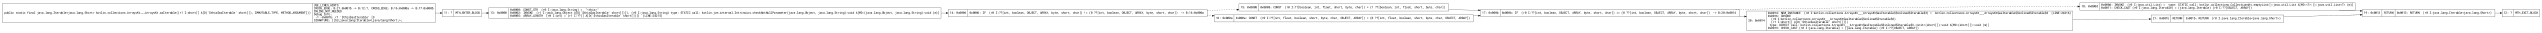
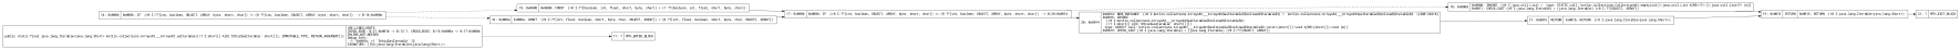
  digraph {
    fontname="Roboto Mono"
    rankdir=LR
    node [fontname="Roboto Mono" shape=record]
    edge [fontname="Roboto Mono"]
    n1 [label="{11\:\ ?|MTH_ENTER_BLOCK\l}"]
-   n2 [label="{13\:\ 0x0000|0x0000: CONST_STR  (r0 I:java.lang.String) =  \"\<this\>\" \l0x0002: INVOKE  (r1 I:java.lang.Object A[D('$this$asIterable' short[])]), (r0 I:java.lang.String) type: STATIC call: kotlin.jvm.internal.Intrinsics.checkNotNullParameter(java.lang.Object, java.lang.String):void A[MD:(java.lang.Object, java.lang.String):void (m)]\l0x0005: ARRAY_LENGTH  (r0 I:int) = (r1 I:??[] A[D('$this$asIterable' short[])])  (LINE:24215)\l}"]
    n3 [label="{14\:\ 0x0006|0x0006: IF  (r0 I:??[int, boolean, OBJECT, ARRAY, byte, short, char]) != (0 ??[int, boolean, OBJECT, ARRAY, byte, short, char])  \-\> B:16:0x000a \l}"]
    n4 [label="{15\:\ 0x0008|0x0008: CONST  (r0 I:??[boolean, int, float, short, byte, char]) = (1 ??[boolean, int, float, short, byte, char]) \l}"]
    n5 [label="{16\:\ 0x000a|0x000a: CONST  (r0 I:??[int, float, boolean, short, byte, char, OBJECT, ARRAY]) = (0 ??[int, float, boolean, short, byte, char, OBJECT, ARRAY]) \l}"]
    n6 [label="{17\:\ 0x000b|0x000b: IF  (r0 I:??[int, boolean, OBJECT, ARRAY, byte, short, char]) == (0 ??[int, boolean, OBJECT, ARRAY, byte, short, char])  \-\> B:20:0x0014 \l}"]
    n7 [label="{18\:\ 0x000d|0x000d: INVOKE  (r0 I:java.util.List) =  type: STATIC call: kotlin.collections.CollectionsKt.emptyList():java.util.List A[MD:\<T\>:():java.util.List\<T\> (m)]\l0x0011: CHECK_CAST (r0 I:java.lang.Iterable) = (java.lang.Iterable) (r0 I:??[OBJECT, ARRAY]) \l}"]
    n8 [label="{20\:\ 0x0014|0x0014: NEW_INSTANCE  (r0 I:kotlin.collections.ArraysKt___ArraysKt$asIterable$$inlined$Iterable$3) =  kotlin.collections.ArraysKt___ArraysKt$asIterable$$inlined$Iterable$3  (LINE:24216)\l0x0016: INVOKE  \l  (r0 I:kotlin.collections.ArraysKt___ArraysKt$asIterable$$inlined$Iterable$3)\l  (r1 I:short[] A[D('$this$asIterable' short[])])\l type: DIRECT call: kotlin.collections.ArraysKt___ArraysKt$asIterable$$inlined$Iterable$3.\<init\>(short[]):void A[MD:(short[]):void (m)]\l0x0019: CHECK_CAST (r0 I:java.lang.Iterable) = (java.lang.Iterable) (r0 I:??[OBJECT, ARRAY]) \l}"]
    n9 [label="{19\:\ 0x0013|RETURN\l|0x0013: RETURN  (r0 I:java.lang.Iterable\<java.lang.Short\>) \l}"]
    n10 [label="{21\:\ 0x001b|RETURN\l|0x001b: RETURN  (r0 I:java.lang.Iterable\<java.lang.Short\>) \l}"]
    n11 [label="{12\:\ ?|MTH_EXIT_BLOCK\l}"]
    n12 [label="{public static final java.lang.Iterable\<java.lang.Short\> kotlin.collections.ArraysKt___ArraysKt.asIterable((r1 I:short[] A[D('$this$asIterable' short[]), IMMUTABLE_TYPE, METHOD_ARGUMENT]))  | USE_LINES_HINTS\lCROSS_EDGE: B:21:0x001b \-\> B:12:?, CROSS_EDGE: B:16:0x000a \-\> B:17:0x000b\lINLINE_NOT_NEEDED\lDebug Info:\l  \-1 \-0x001b: r1 '$this$asIterable' [S\lSIGNATURE: ([S)Ljava\/lang\/Iterable\<Ljava\/lang\/Short;\>;\l}"]
-   n1 -> n2
-   n2 -> n3
    n3 -> n4 [style=dashed]
    n3 -> n5 [style=dashed]
    n4 -> n6
    n5 -> n6
    n6 -> n7 [style=dashed]
    n6 -> n8
    n7 -> n9
    n8 -> n10
    n9 -> n11
    n10 -> n9
    n12 -> n1
  }
